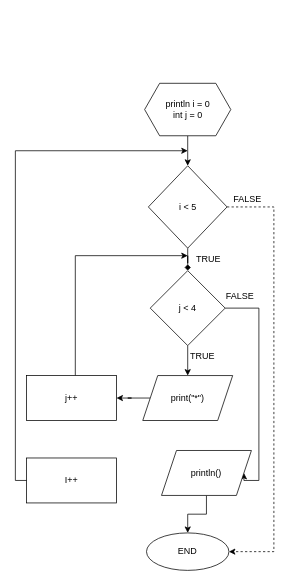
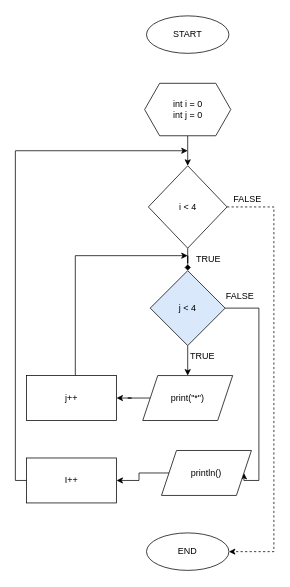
  <mxCell id="0" />
  <mxCell id="1" parent="0" />
+ <mxCell id="2" value="START" style="ellipse;whiteSpace=wrap;html=1;" parent="1" vertex="1"><mxGeometry x="195" y="20" width="110" height="50" as="geometry" /></mxCell>
  <mxCell id="3" value="" style="edgeStyle=orthogonalEdgeStyle;rounded=0;orthogonalLoop=1;jettySize=auto;html=1;" edge="1" parent="1" source="4" target="7"><mxGeometry relative="1" as="geometry" /></mxCell>
- <mxCell id="4" value="println i = 0&lt;br&gt;int j = 0" style="shape=hexagon;perimeter=hexagonPerimeter2;whiteSpace=wrap;html=1;fixedSize=1;" parent="1" vertex="1"><mxGeometry x="192.5" y="110" width="115" height="70" as="geometry" /></mxCell>
+ <mxCell id="4" value="int i = 0&lt;br&gt;int j = 0" style="shape=hexagon;perimeter=hexagonPerimeter2;whiteSpace=wrap;html=1;fixedSize=1;" parent="1" vertex="1"><mxGeometry x="192.5" y="110" width="115" height="70" as="geometry" /></mxCell>
  <mxCell id="5" value="" style="edgeStyle=orthogonalEdgeStyle;rounded=0;orthogonalLoop=1;jettySize=auto;html=1;endArrow=diamond;" edge="1" parent="1" source="7" target="10"><mxGeometry relative="1" as="geometry" /></mxCell>
  <mxCell id="6" style="edgeStyle=orthogonalEdgeStyle;rounded=0;orthogonalLoop=1;jettySize=auto;html=1;entryX=1;entryY=0.5;entryDx=0;entryDy=0;dashed=1;" edge="1" parent="1" source="7" target="15"><mxGeometry relative="1" as="geometry"><Array as="points"><mxPoint x="365" y="275" /><mxPoint x="365" y="735" /></Array></mxGeometry></mxCell>
- <mxCell id="7" value="i &amp;lt; 5" style="rhombus;whiteSpace=wrap;html=1;" parent="1" vertex="1"><mxGeometry x="197.5" y="220" width="105" height="110" as="geometry" /></mxCell>
+ <mxCell id="7" value="i &amp;lt; 4" style="rhombus;whiteSpace=wrap;html=1;" parent="1" vertex="1"><mxGeometry x="197.5" y="220" width="105" height="110" as="geometry" /></mxCell>
  <mxCell id="8" value="" style="edgeStyle=orthogonalEdgeStyle;rounded=0;orthogonalLoop=1;jettySize=auto;html=1;" edge="1" parent="1" source="10" target="17"><mxGeometry relative="1" as="geometry" /></mxCell>
  <mxCell id="9" style="edgeStyle=orthogonalEdgeStyle;rounded=0;orthogonalLoop=1;jettySize=auto;html=1;entryX=1;entryY=0.5;entryDx=0;entryDy=0;" edge="1" parent="1" source="10" target="19"><mxGeometry relative="1" as="geometry"><Array as="points"><mxPoint x="345" y="410" /><mxPoint x="345" y="640" /></Array></mxGeometry></mxCell>
- <mxCell id="10" value="j &amp;lt; 4" style="rhombus;whiteSpace=wrap;html=1;" vertex="1" parent="1"><mxGeometry x="200" y="360" width="100" height="100" as="geometry" /></mxCell>
+ <mxCell id="10" value="j &amp;lt; 4" style="rhombus;whiteSpace=wrap;html=1;fillColor=#dae8fc;" vertex="1" parent="1"><mxGeometry x="200" y="360" width="100" height="100" as="geometry" /></mxCell>
  <mxCell id="11" style="edgeStyle=orthogonalEdgeStyle;rounded=0;orthogonalLoop=1;jettySize=auto;html=1;" edge="1" parent="1"><mxGeometry relative="1" as="geometry"><mxPoint x="250" y="340" as="targetPoint" /><mxPoint x="100" y="500" as="sourcePoint" /><Array as="points"><mxPoint x="100" y="340" /></Array></mxGeometry></mxCell>
  <mxCell id="12" value="j++" style="rounded=0;whiteSpace=wrap;html=1;" vertex="1" parent="1"><mxGeometry x="35" y="500" width="120" height="60" as="geometry" /></mxCell>
  <mxCell id="13" style="edgeStyle=orthogonalEdgeStyle;rounded=0;orthogonalLoop=1;jettySize=auto;html=1;" edge="1" parent="1"><mxGeometry relative="1" as="geometry"><mxPoint x="250" y="200" as="targetPoint" /><mxPoint x="40" y="640" as="sourcePoint" /><Array as="points"><mxPoint x="20" y="640" /><mxPoint x="20" y="200" /></Array></mxGeometry></mxCell>
  <mxCell id="14" value="I++" style="rounded=0;whiteSpace=wrap;html=1;" vertex="1" parent="1"><mxGeometry x="35" y="610" width="120" height="60" as="geometry" /></mxCell>
  <mxCell id="15" value="END" style="ellipse;whiteSpace=wrap;html=1;" vertex="1" parent="1"><mxGeometry x="195" y="710" width="110" height="50" as="geometry" /></mxCell>
  <mxCell id="16" value="" style="edgeStyle=orthogonalEdgeStyle;rounded=0;orthogonalLoop=1;jettySize=auto;html=1;" edge="1" parent="1" source="17" target="12"><mxGeometry relative="1" as="geometry" /></mxCell>
  <mxCell id="17" value="print(&quot;*&quot;)" style="shape=parallelogram;perimeter=parallelogramPerimeter;whiteSpace=wrap;html=1;fixedSize=1;" vertex="1" parent="1"><mxGeometry x="190" y="500" width="120" height="60" as="geometry" /></mxCell>
- <mxCell id="18" value="" style="edgeStyle=orthogonalEdgeStyle;rounded=0;orthogonalLoop=1;jettySize=auto;html=1;" edge="1" parent="1" source="19" target="15"><mxGeometry relative="1" as="geometry" /></mxCell>
+ <mxCell id="18" value="" style="edgeStyle=orthogonalEdgeStyle;rounded=0;orthogonalLoop=1;jettySize=auto;html=1;" edge="1" parent="1" source="19" target="14"><mxGeometry relative="1" as="geometry" /></mxCell>
  <mxCell id="19" value="println()" style="shape=parallelogram;perimeter=parallelogramPerimeter;whiteSpace=wrap;html=1;fixedSize=1;" vertex="1" parent="1"><mxGeometry x="215" y="600" width="120" height="60" as="geometry" /></mxCell>
  <mxCell id="20" value="TRUE" style="text;html=1;strokeColor=none;fillColor=none;align=center;verticalAlign=middle;whiteSpace=wrap;rounded=0;" vertex="1" parent="1"><mxGeometry x="247.5" y="330" width="60" height="30" as="geometry" /></mxCell>
  <mxCell id="21" value="TRUE" style="text;html=1;strokeColor=none;fillColor=none;align=center;verticalAlign=middle;whiteSpace=wrap;rounded=0;" vertex="1" parent="1"><mxGeometry x="240" y="460" width="60" height="30" as="geometry" /></mxCell>
  <mxCell id="22" value="FALSE" style="text;html=1;strokeColor=none;fillColor=none;align=center;verticalAlign=middle;whiteSpace=wrap;rounded=0;" vertex="1" parent="1"><mxGeometry x="290" y="380" width="60" height="30" as="geometry" /></mxCell>
  <mxCell id="23" value="FALSE" style="text;html=1;strokeColor=none;fillColor=none;align=center;verticalAlign=middle;whiteSpace=wrap;rounded=0;" vertex="1" parent="1"><mxGeometry x="300" y="250" width="60" height="30" as="geometry" /></mxCell>
